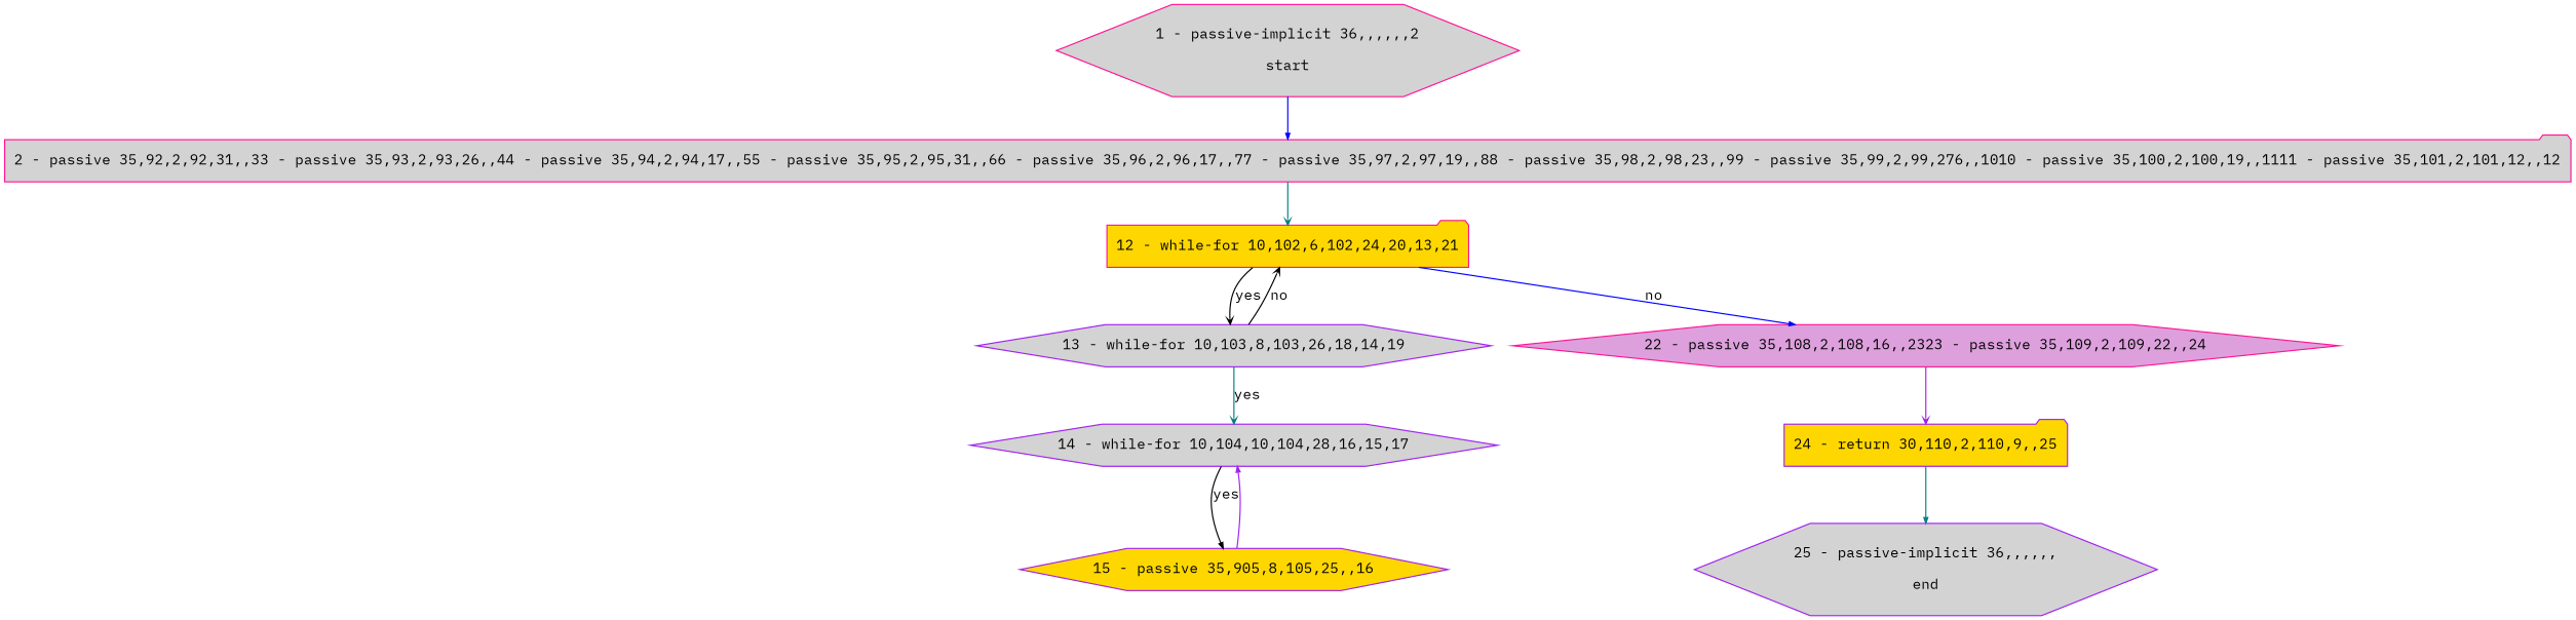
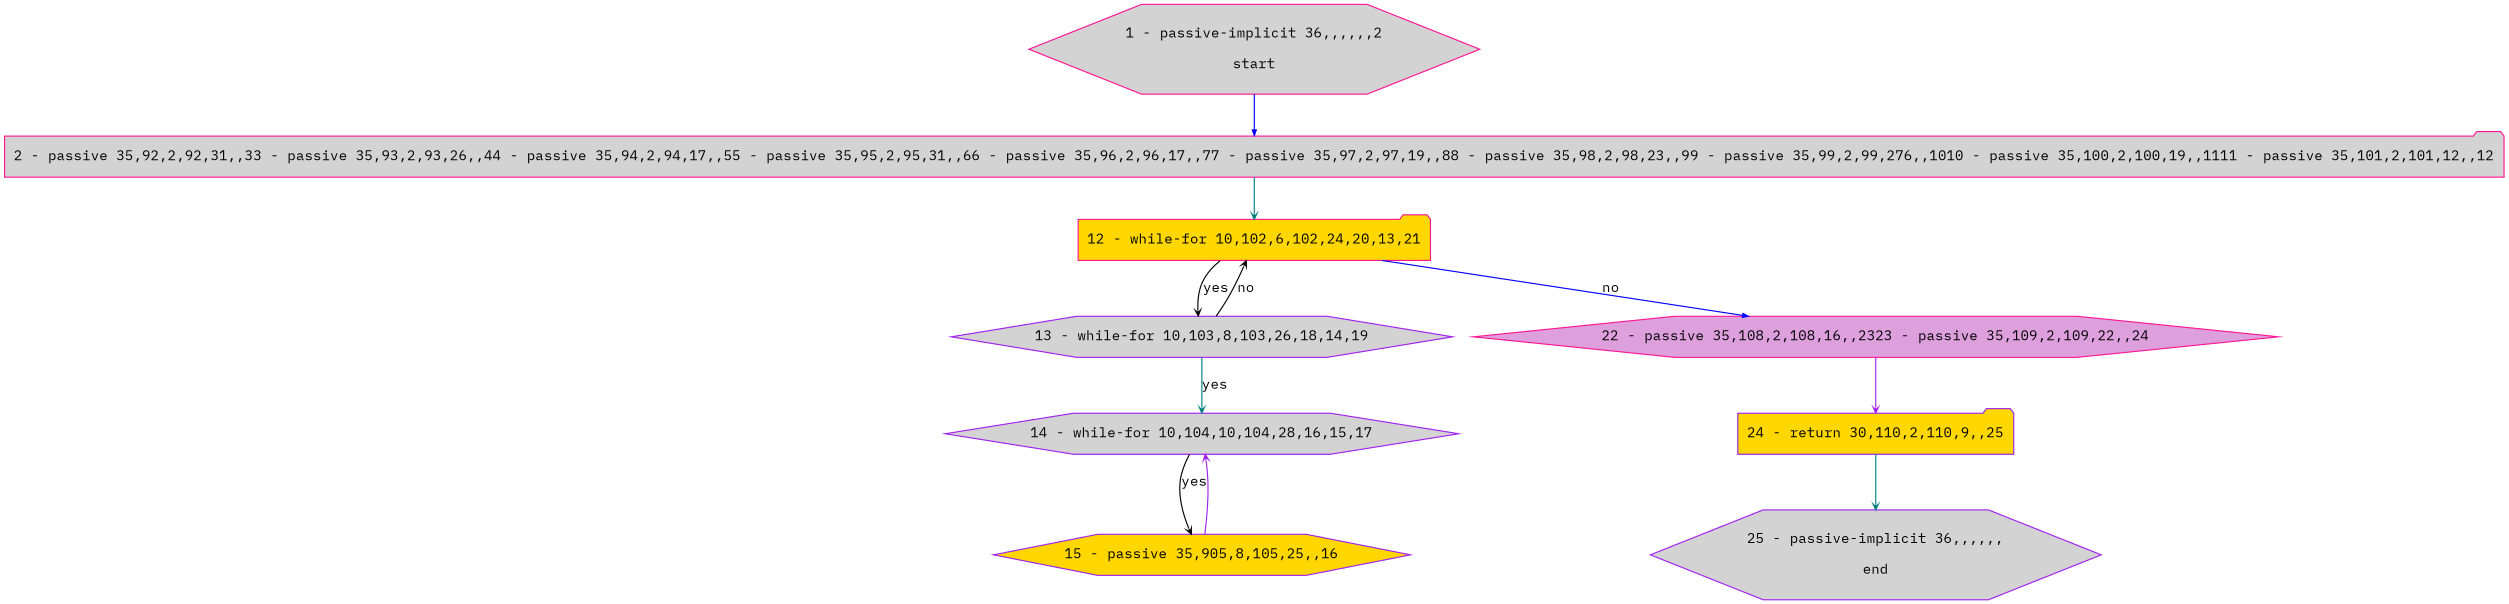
  digraph {
    bgcolor=white
    compound=true
    fillcolor="#FFFFCC"
    fontname="IBM Plex Mono"
    fontsize=12
    pack=true
    packmode=clust
    style="rounded,filled"
    node [color=purple compound=true fillcolor=lightgrey fixedsize=false fontname="IBM Plex Mono" fontsize=12 node_initialized=no shape=hexagon style=filled]
    edge [arrowhead=vee arrowsize=0.5 arrowtail=none color=teal compound=true dir=forward fontcolor=black fontname="IBM Plex Mono" fontsize=12]
    n1 [color=deeppink label="2 - passive 35,92,2,92,31,,33 - passive 35,93,2,93,26,,44 - passive 35,94,2,94,17,,55 - passive 35,95,2,95,31,,66 - passive 35,96,2,96,17,,77 - passive 35,97,2,97,19,,88 - passive 35,98,2,98,23,,99 - passive 35,99,2,99,276,,1010 - passive 35,100,2,100,19,,1111 - passive 35,101,2,101,12,,12" shape=folder]
    n2 [color=deeppink fillcolor=gold label="12 - while-for 10,102,6,102,24,20,13,21" shape=folder]
    n3 [label="13 - while-for 10,103,8,103,26,18,14,19"]
    n4 [color=deeppink fillcolor=plum label="22 - passive 35,108,2,108,16,,2323 - passive 35,109,2,109,22,,24"]
    n5 [color=deeppink label="1 - passive-implicit 36,,,,,,2\n\nstart"]
    n6 [label="14 - while-for 10,104,10,104,28,16,15,17"]
    n7 [fillcolor=gold label="24 - return 30,110,2,110,9,,25" shape=folder]
    n8 [fillcolor=gold label="15 - passive 35,905,8,105,25,,16"]
    n9 [label="25 - passive-implicit 36,,,,,,\n\nend"]
    n1 -> n2
    n2 -> n3 [color=black label=yes]
    n2 -> n4 [arrowhead=normal color=blue label=no]
    n3 -> n2 [color=black label=no]
    n3 -> n6 [label=yes]
    n4 -> n7 [color=purple]
    n5 -> n1 [arrowhead=normal color=blue]
-   n6 -> n8 [arrowhead=normal color=black label=yes]
-   n7 -> n9 [arrowhead=normal]
-   n8 -> n6 [arrowhead=normal color=purple]
+   n6 -> n8 [color=black label=yes]
+   n7 -> n9
+   n8 -> n6 [color=purple]
  }
